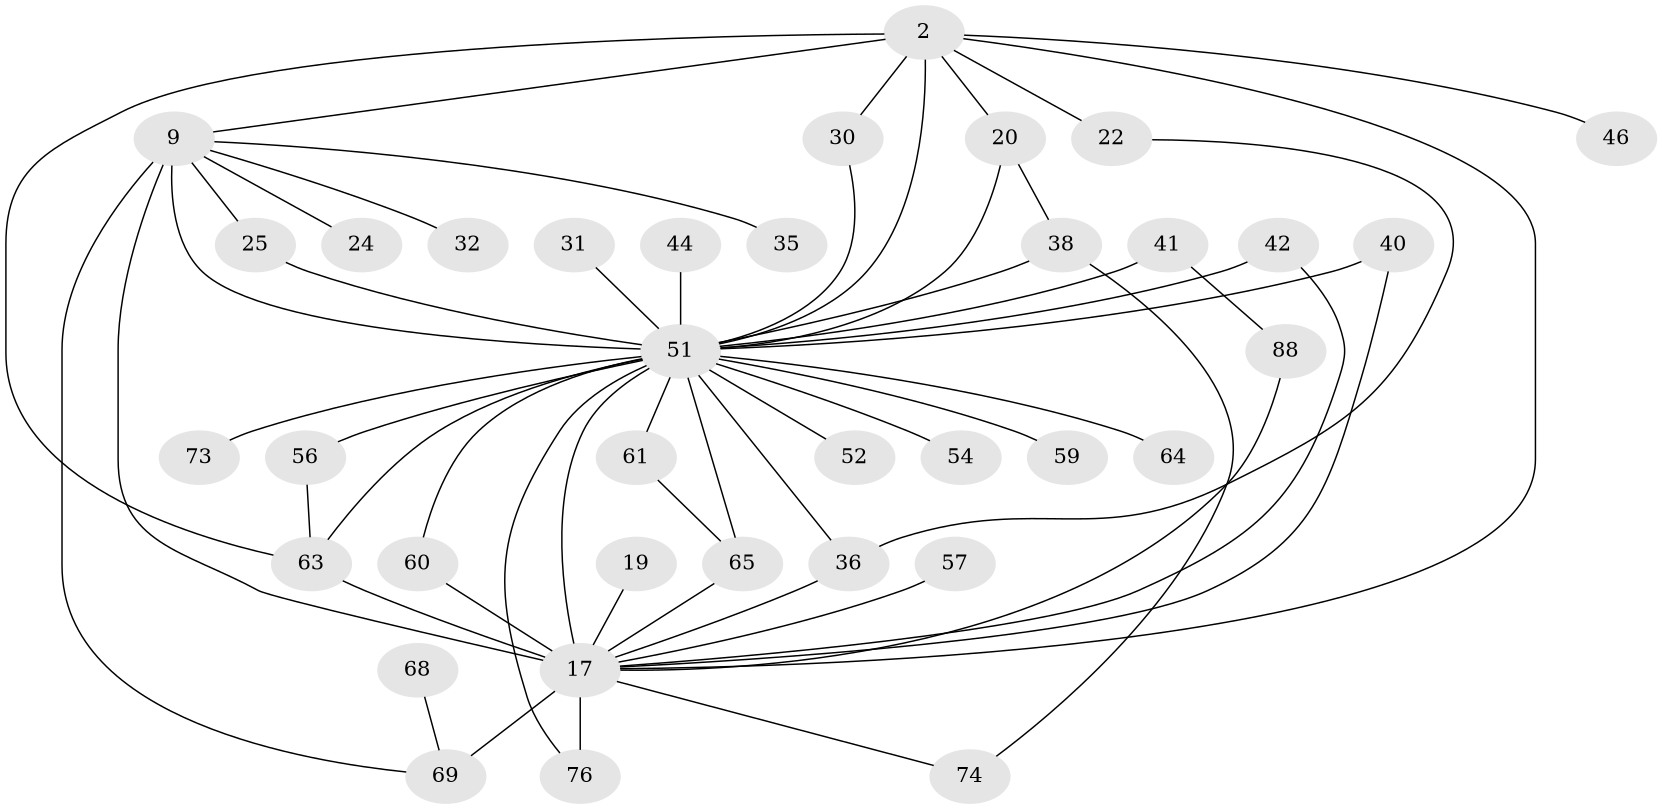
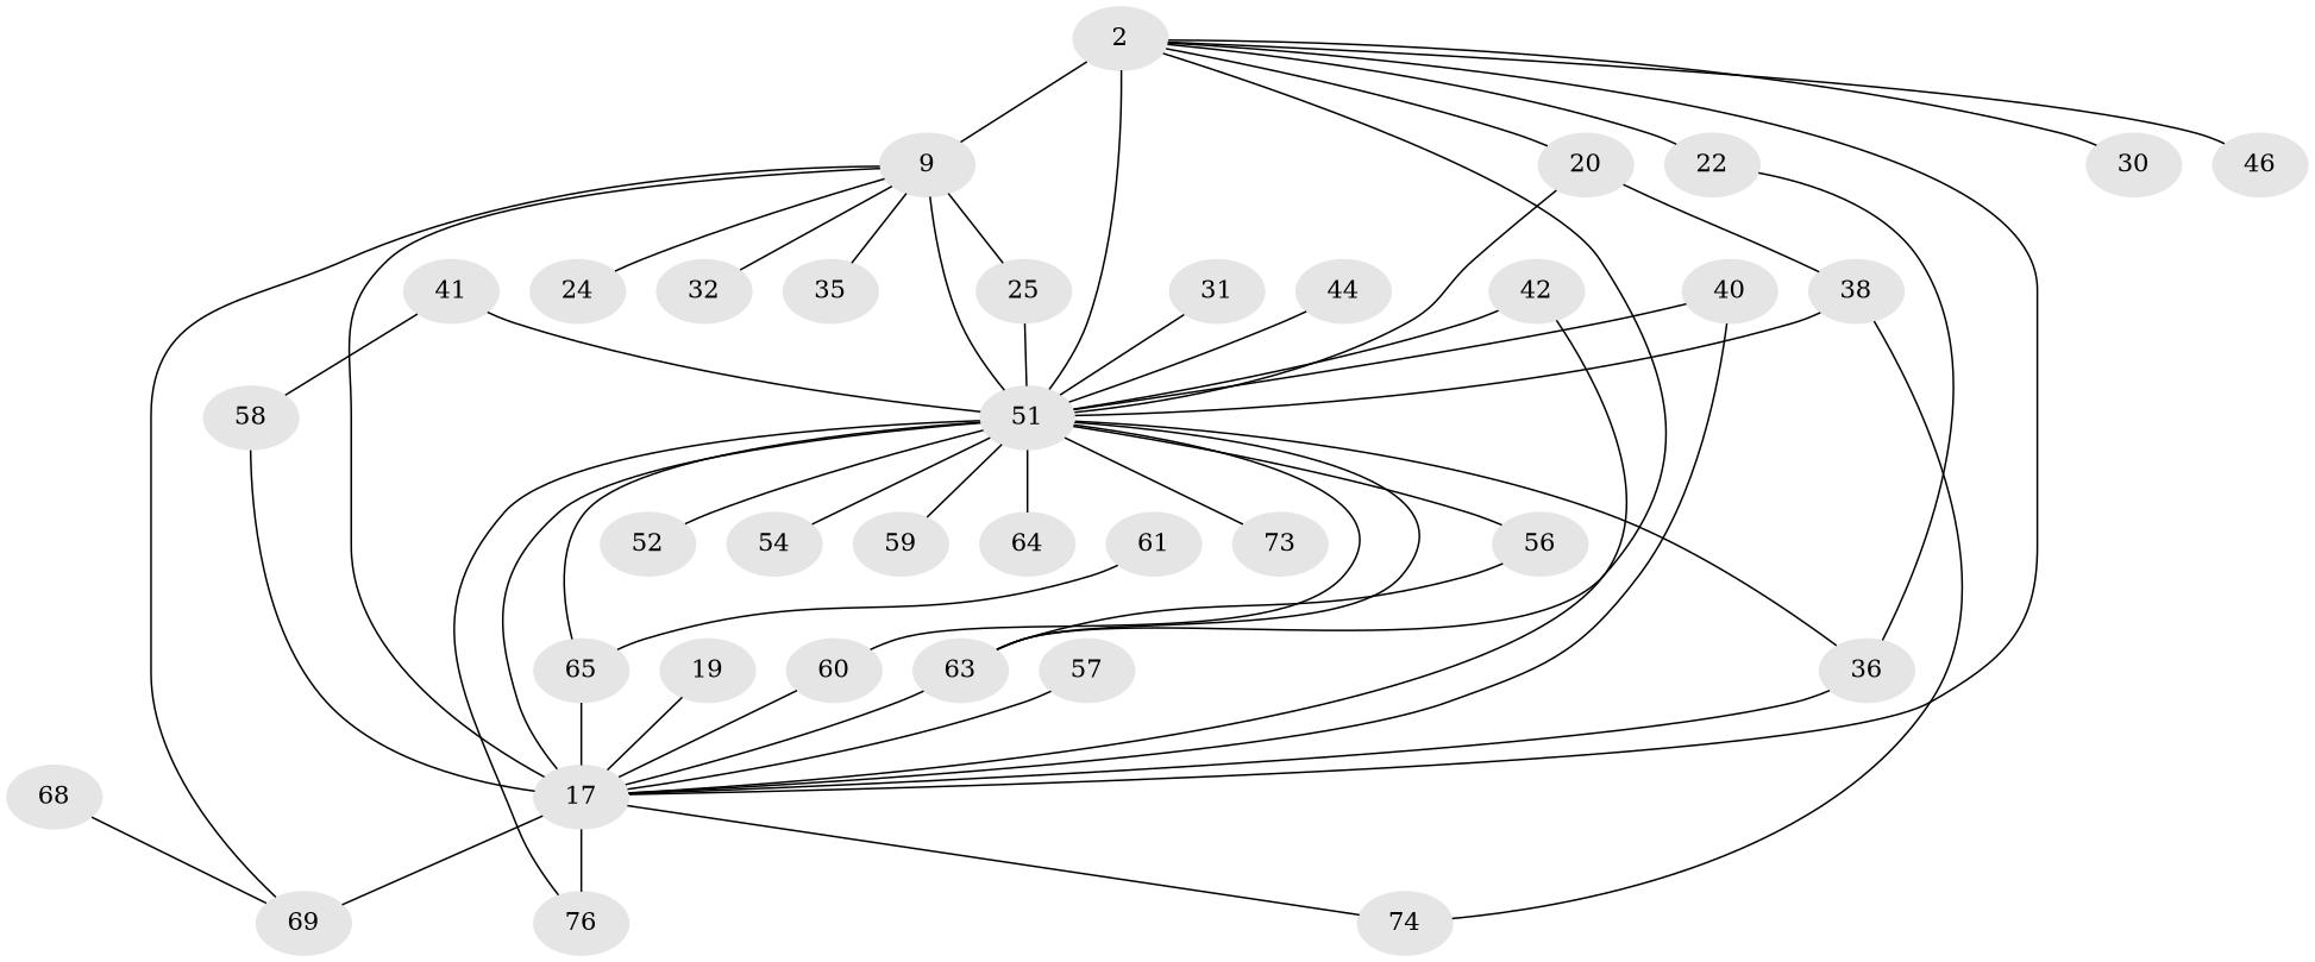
  graph {
    node [color=gray90 style=filled]
    2 [super="+1"]
    9 [super="+8"]
    20
    22 [super="+18"]
    30
    46
    51 [super="+48+7+10"]
    63 [super="+14+23+49"]
    n9 [label=17 super="+5"]
    24
    25
    32
    35
    69 [super="+28"]
    38 [super="+34"]
    n16 [label=36 super="+62"]
    52
    54
    56 [super="+53+26+17"]
    59
    60 [super="+12"]
    61
    64 [super="+16"]
    65 [super="+21+55+43+45"]
    n25 [label=76 super="+50"]
    73 [super="+33+36+72"]
    74
    68
    19
    31
    40
    41 [super="+11"]
-   58 [label=88]
+   58
    42
    44
    57
    2 -- 9 [weight=4]
    2 -- 20
    2 -- 22 [weight=3]
    2 -- 30
    2 -- 46 [weight=2]
    2 -- 51 [weight=9]
    2 -- 63
    2 -- n9 [weight=4]
    9 -- 51 [weight=8]
    9 -- n9 [weight=4]
    9 -- 24
    9 -- 25
    9 -- 32 [weight=2]
    9 -- 35
    9 -- 69
    20 -- 51
    20 -- 38
    22 -- n16
-   30 -- 51
    51 -- 63 [weight=2]
    51 -- n9 [weight=10]
    51 -- n16
    51 -- 52 [weight=2]
    51 -- 54 [weight=2]
    51 -- 56 [weight=4]
    51 -- 59 [weight=2]
    51 -- 60
-   51 -- 61
    51 -- 64 [weight=3]
    51 -- 65 [weight=3]
    51 -- n25
    51 -- 73 [weight=4]
    63 -- n9 [weight=3]
    n9 -- 69 [weight=2]
    n9 -- n25 [weight=2]
    n9 -- 74
    25 -- 51
    38 -- 51 [weight=5]
    38 -- 74
    n16 -- n9 [weight=2]
    56 -- 63
    60 -- n9
    61 -- 65
    65 -- n9 [weight=4]
    68 -- 69
    19 -- n9
    31 -- 51 [weight=2]
    40 -- 51
    40 -- n9
    41 -- 51 [weight=3]
    41 -- 58
    58 -- n9
    42 -- 51
    42 -- n9
    44 -- 51 [weight=2]
    57 -- n9 [weight=2]
  }
